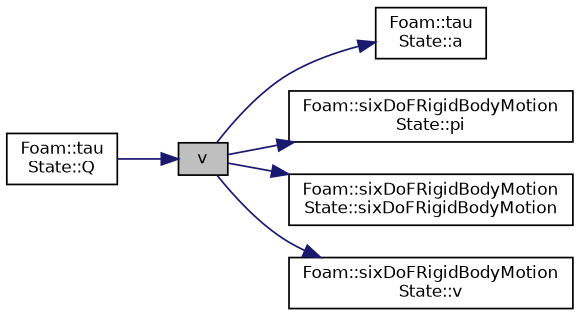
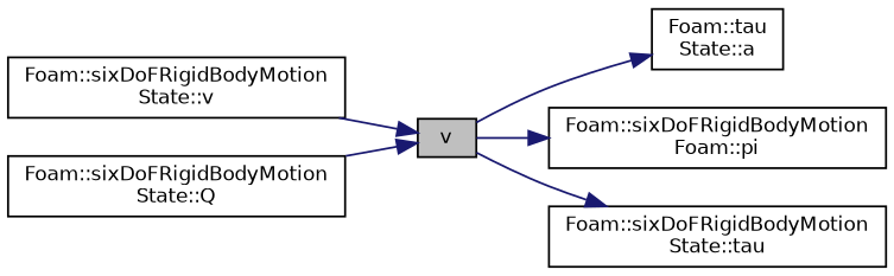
  digraph {
    fontname="DejaVu Sans"
    rankdir=LR
    node [color=black fontname="DejaVu Sans" fontsize=10 shape=record]
    edge [color=midnightblue fontname="DejaVu Sans" fontsize=10 labelfontname=FreeSans labelfontsize=10 style=solid]
    n1 [fillcolor=grey75 fontcolor=black height=0.2 label=v style=filled width=0.4]
    n2 [height=0.2 label="Foam::tau\lState::a" width=0.4]
-   n3 [height=0.2 label="Foam::sixDoFRigidBodyMotion\lState::pi" width=0.4]
-   n4 [height=0.2 label="Foam::sixDoFRigidBodyMotion\lState::sixDoFRigidBodyMotion" width=0.4]
+   n3 [height=0.2 label="Foam::sixDoFRigidBodyMotion\lFoam::pi" width=0.4]
+   n4 [height=0.2 label="Foam::sixDoFRigidBodyMotion\lState::tau" width=0.4]
    n5 [height=0.2 label="Foam::sixDoFRigidBodyMotion\lState::v" width=0.4]
-   n6 [height=0.2 label="Foam::tau\lState::Q" width=0.4]
+   n6 [height=0.2 label="Foam::sixDoFRigidBodyMotion\lState::Q" width=0.4]
    n1 -> n2
    n1 -> n3
    n1 -> n4
-   n1 -> n5
+   n5 -> n1
    n6 -> n1
  }
